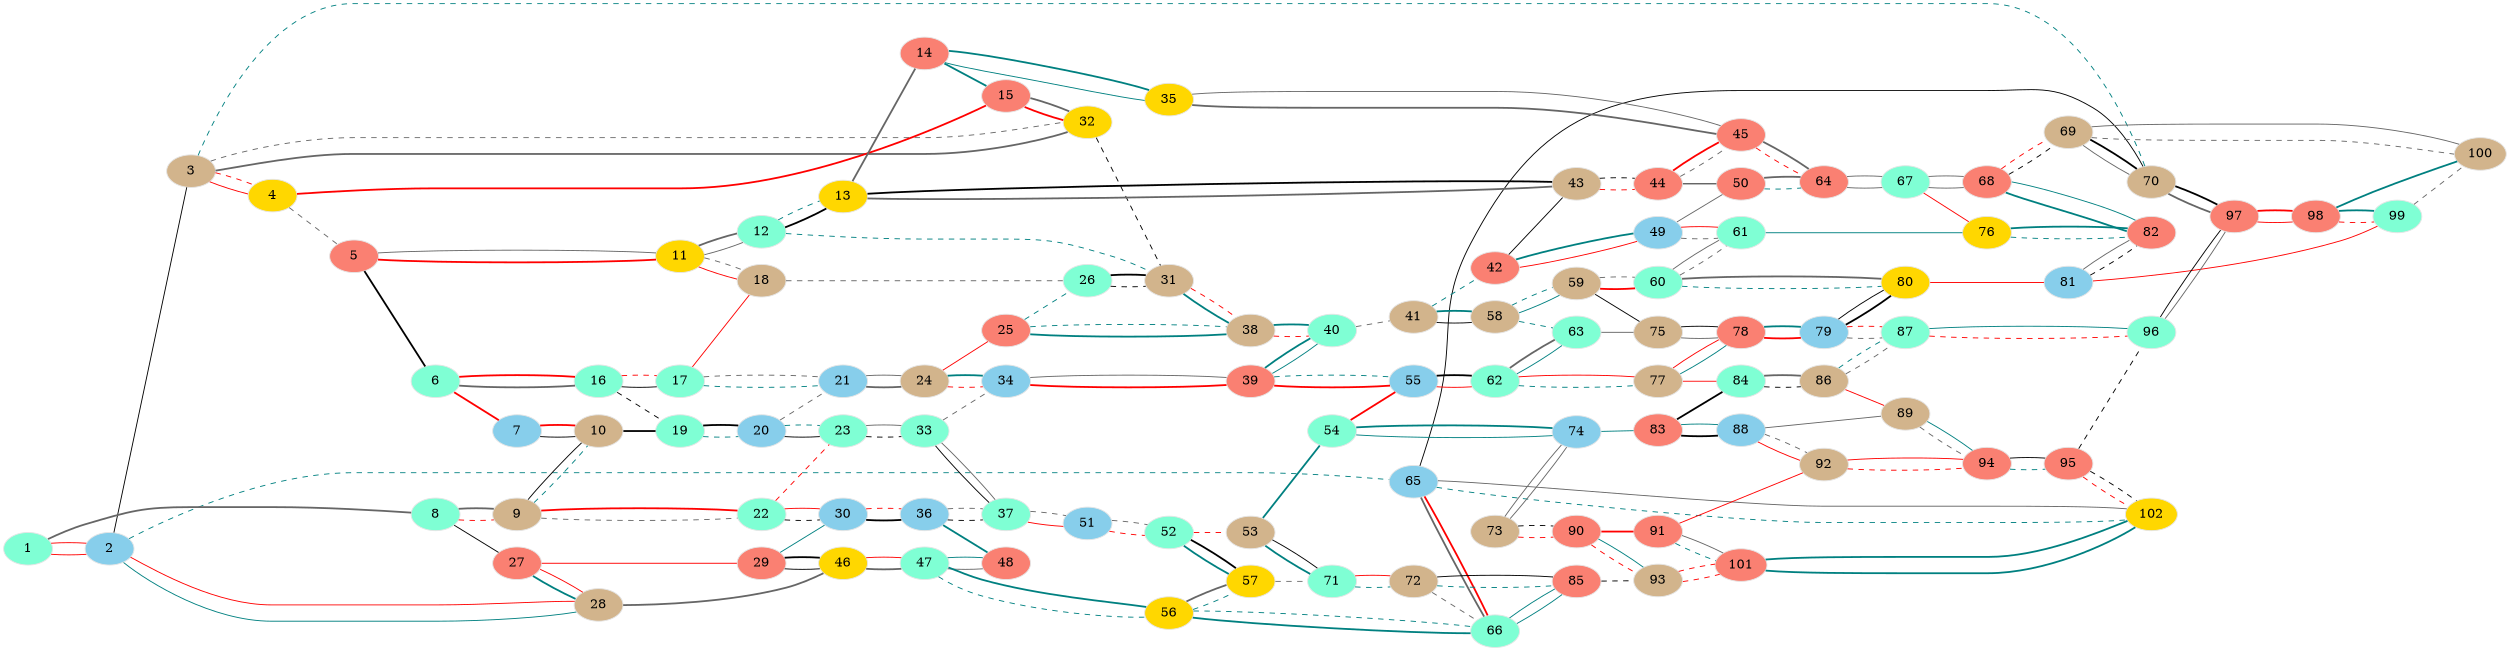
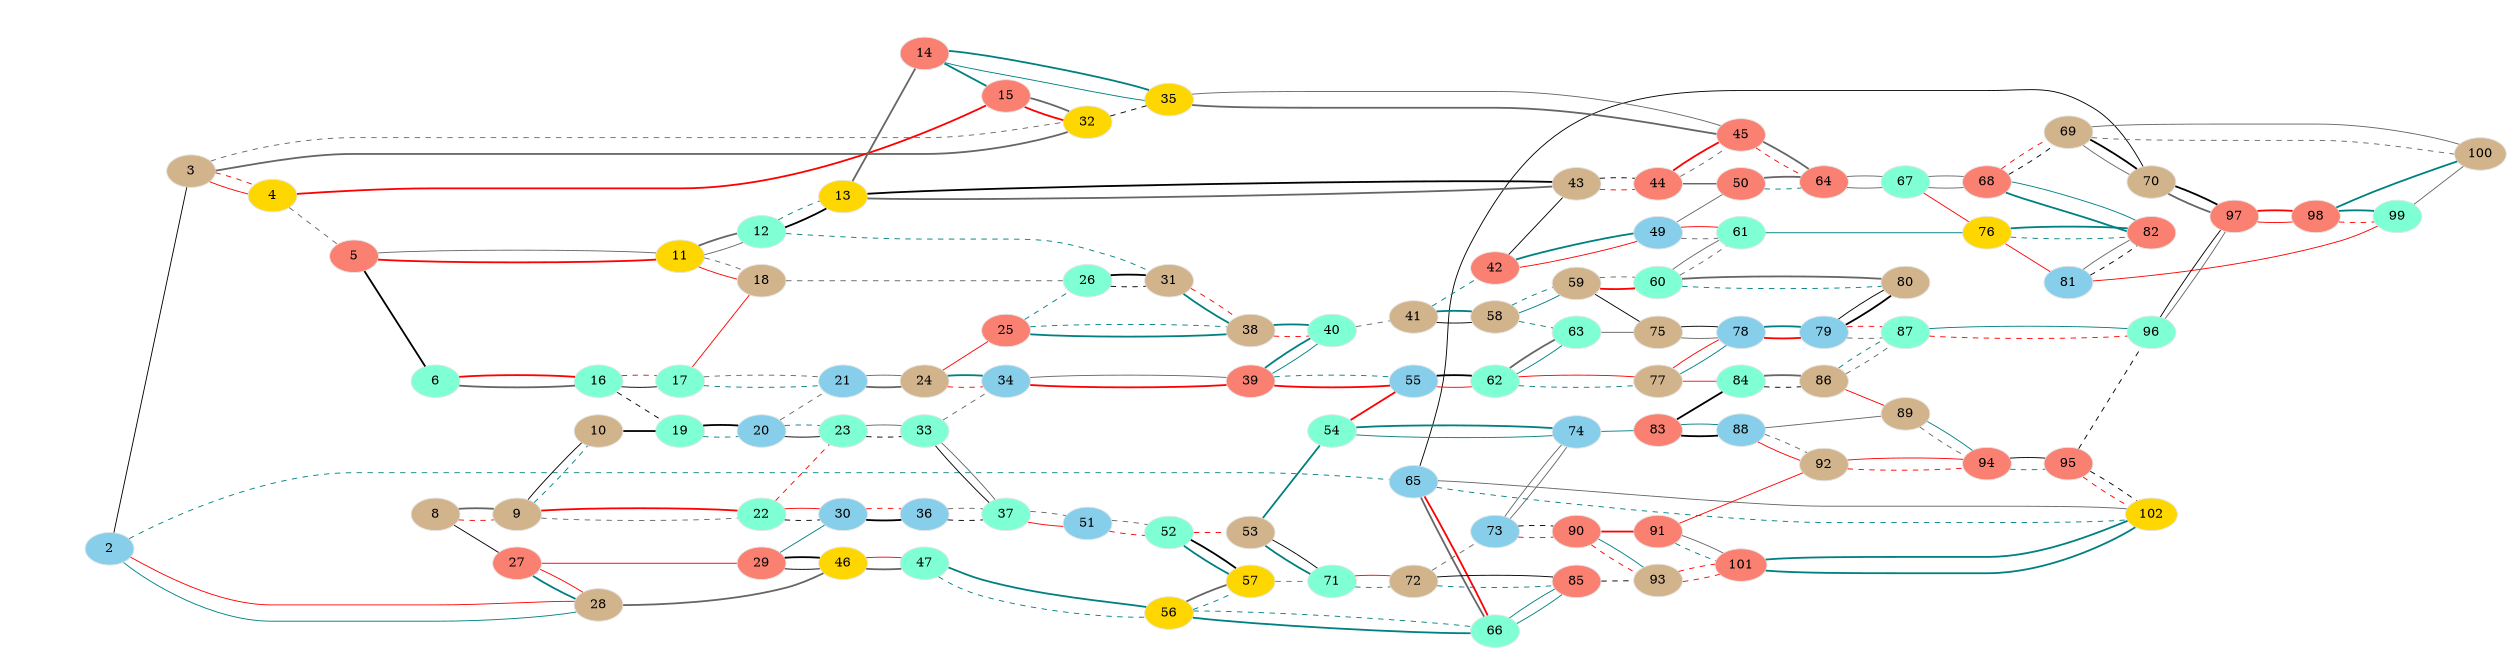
  graph {
    rankdir=LR
    node [color=gray90 fillcolor=aquamarine style=filled]
    edge [color=teal style=solid]
    2 [fillcolor=skyblue]
-   1
-   8
+   8 [fillcolor=tan]
    3 [fillcolor=tan]
    28 [fillcolor=tan]
    65 [fillcolor=skyblue]
    9 [fillcolor=tan]
    27 [fillcolor=salmon]
    4 [fillcolor=gold]
    32 [fillcolor=gold]
    70 [fillcolor=tan]
    46 [fillcolor=gold]
    66
    102 [fillcolor=gold]
    5 [fillcolor=salmon]
    15 [fillcolor=salmon]
    35 [fillcolor=gold]
    97 [fillcolor=salmon]
    6
    11 [fillcolor=gold]
-   7 [fillcolor=skyblue]
    16
    12
    18 [fillcolor=tan]
    10 [fillcolor=tan]
    19
    17
    22
    29 [fillcolor=salmon]
    23
    30 [fillcolor=skyblue]
    20 [fillcolor=skyblue]
    13 [fillcolor=gold]
    31 [fillcolor=tan]
    26
    14 [fillcolor=salmon]
    43 [fillcolor=tan]
    38 [fillcolor=tan]
    44 [fillcolor=salmon]
    45 [fillcolor=salmon]
    21 [fillcolor=skyblue]
    24 [fillcolor=tan]
    33
    25 [fillcolor=salmon]
    34 [fillcolor=skyblue]
    36 [fillcolor=skyblue]
    37
    39 [fillcolor=salmon]
    40
    47
-   48 [fillcolor=salmon]
    51 [fillcolor=skyblue]
    55 [fillcolor=skyblue]
    64 [fillcolor=salmon]
    52
    41 [fillcolor=tan]
    62
    42 [fillcolor=salmon]
    58 [fillcolor=tan]
    49 [fillcolor=skyblue]
    59 [fillcolor=tan]
    63
    50 [fillcolor=salmon]
    61
    67
    56 [fillcolor=gold]
    57 [fillcolor=gold]
    76 [fillcolor=gold]
    53 [fillcolor=tan]
    54
    71
    74 [fillcolor=skyblue]
    72 [fillcolor=tan]
    83 [fillcolor=salmon]
    77 [fillcolor=tan]
    85 [fillcolor=salmon]
    60
    75 [fillcolor=tan]
-   80 [fillcolor=gold]
-   78 [fillcolor=salmon]
+   80 [fillcolor=tan]
+   78 [fillcolor=skyblue]
    81 [fillcolor=skyblue]
    82 [fillcolor=salmon]
    84
    68 [fillcolor=salmon]
    93 [fillcolor=tan]
    69 [fillcolor=tan]
    100 [fillcolor=tan]
    98 [fillcolor=salmon]
-   73 [fillcolor=tan]
+   73 [fillcolor=skyblue]
    90 [fillcolor=salmon]
    91 [fillcolor=salmon]
    88 [fillcolor=skyblue]
    79 [fillcolor=skyblue]
    86 [fillcolor=tan]
    87
    96
    99
    89 [fillcolor=tan]
    92 [fillcolor=tan]
    101 [fillcolor=salmon]
    94 [fillcolor=salmon]
    95 [fillcolor=salmon]
    2 -- 3 [color=black]
    2 -- 28
    2 -- 28 [color=red]
    2 -- 65 [style=dashed]
-   1 -- 2 [color=red]
-   1 -- 2 [color=red]
-   1 -- 8 [color=gray40 style=bold]
    8 -- 9 [color=red style=dashed]
    8 -- 9 [color=gray40 style=bold]
    8 -- 27 [color=black]
    3 -- 4 [color=red]
    3 -- 4 [color=red style=dashed]
    3 -- 32 [color=gray40 style=bold]
    3 -- 32 [color=gray40 style=dashed]
-   3 -- 70 [style=dashed]
    28 -- 46 [color=gray40 style=bold]
    65 -- 70 [color=black]
    65 -- 66 [color=gray40 style=bold]
    65 -- 66 [color=red style=bold]
    65 -- 102 [style=dashed]
    65 -- 102 [color=gray40]
    9 -- 10 [style=dashed]
    9 -- 10 [color=black]
    9 -- 22 [color=gray40 style=dashed]
    9 -- 22 [color=red style=bold]
    27 -- 28 [style=bold]
    27 -- 28 [color=red]
    27 -- 29 [color=red]
    4 -- 5 [color=gray40 style=dashed]
    4 -- 15 [color=red style=bold]
-   32 -- 31 [color=black style=dashed]
+   32 -- 35 [color=black style=dashed]
    70 -- 97 [color=gray40 style=bold]
    70 -- 97 [color=black style=bold]
    46 -- 47 [color=gray40 style=bold]
    46 -- 47 [color=red]
    66 -- 85
    66 -- 85
    5 -- 6 [color=black style=bold]
    5 -- 11 [color=red style=bold]
    5 -- 11 [color=gray40]
    15 -- 32 [color=red style=bold]
    15 -- 32 [color=gray40 style=bold]
    35 -- 45 [color=gray40 style=bold]
    35 -- 45 [color=gray40]
    97 -- 98 [color=red]
    97 -- 98 [color=red style=bold]
-   6 -- 7 [color=red style=bold]
    6 -- 16 [color=gray40 style=bold]
    6 -- 16 [color=red style=bold]
    11 -- 12 [color=gray40]
    11 -- 12 [color=gray40 style=bold]
    11 -- 18 [color=red]
    11 -- 18 [color=gray40 style=dashed]
-   7 -- 10 [color=black]
-   7 -- 10 [color=red style=bold]
    16 -- 19 [color=black style=dashed]
    16 -- 17 [color=black]
    16 -- 17 [color=red style=dashed]
    12 -- 13 [color=black style=bold]
    12 -- 13 [style=dashed]
    12 -- 31 [style=dashed]
    18 -- 26 [color=gray40 style=dashed]
    10 -- 19 [color=black style=bold]
    19 -- 20 [style=dashed]
    19 -- 20 [color=black style=bold]
    17 -- 18 [color=red]
    17 -- 21 [style=dashed]
    17 -- 21 [color=gray40 style=dashed]
    22 -- 23 [color=red style=dashed]
    22 -- 30 [color=black style=dashed]
    22 -- 30 [color=red]
    29 -- 46 [color=black]
    29 -- 46 [color=black style=bold]
    29 -- 30
    23 -- 33 [color=black style=dashed]
    23 -- 33 [color=gray40]
    30 -- 36 [color=black style=bold]
    30 -- 36 [color=red style=dashed]
    20 -- 23 [color=black]
    20 -- 23 [style=dashed]
    20 -- 21 [color=gray40 style=dashed]
    13 -- 14 [color=gray40 style=bold]
    13 -- 43 [color=gray40 style=bold]
    13 -- 43 [color=black style=bold]
    31 -- 38 [style=bold]
    31 -- 38 [color=red style=dashed]
    26 -- 31 [color=black style=dashed]
    26 -- 31 [color=black style=bold]
    14 -- 15 [style=bold]
    14 -- 35
    14 -- 35 [style=bold]
    43 -- 44 [color=red style=dashed]
    43 -- 44 [color=black style=dashed]
    38 -- 40 [color=red style=dashed]
    38 -- 40 [style=bold]
    44 -- 45 [color=gray40 style=dashed]
    44 -- 45 [color=red style=bold]
    44 -- 50 [color=black]
    45 -- 64 [color=red style=dashed]
    45 -- 64 [color=gray40 style=bold]
    21 -- 24 [color=gray40 style=bold]
    21 -- 24 [color=gray40]
    24 -- 25 [color=red]
    24 -- 34 [color=red style=dashed]
    24 -- 34 [style=bold]
    33 -- 34 [color=gray40 style=dashed]
    33 -- 37 [color=black]
    33 -- 37 [color=gray40]
    25 -- 26 [style=dashed]
    25 -- 38 [style=bold]
    25 -- 38 [style=dashed]
    34 -- 39 [color=red style=bold]
    34 -- 39 [color=gray40]
    36 -- 37 [color=black style=dashed]
    36 -- 37 [color=gray40 style=dashed]
-   36 -- 48 [style=bold]
    37 -- 51 [color=red]
    37 -- 51 [color=gray40 style=dashed]
    39 -- 40
    39 -- 40 [style=bold]
    39 -- 55 [color=red style=bold]
    39 -- 55 [style=dashed]
    40 -- 41 [color=gray40 style=dashed]
-   47 -- 48 [color=gray40]
-   47 -- 48
    47 -- 56 [style=dashed]
    47 -- 56 [style=bold]
    51 -- 52 [color=red style=dashed]
    51 -- 52 [color=gray40 style=dashed]
    55 -- 62 [color=red]
    55 -- 62 [color=black style=bold]
    64 -- 67 [color=gray40]
    64 -- 67 [color=gray40]
    52 -- 57 [style=bold]
    52 -- 57 [color=black style=bold]
    52 -- 53 [color=red style=dashed]
    41 -- 42 [style=dashed]
    41 -- 58 [color=black]
    41 -- 58 [style=bold]
    62 -- 63
    62 -- 63 [color=gray40 style=bold]
    62 -- 77 [style=dashed]
    62 -- 77 [color=red]
    42 -- 43 [color=black]
    42 -- 49 [color=red]
    42 -- 49 [style=bold]
    58 -- 59
    58 -- 59 [style=dashed]
    58 -- 63 [style=dashed]
    49 -- 50 [color=gray40]
    49 -- 61 [color=gray40 style=dashed]
    49 -- 61 [color=red]
    59 -- 60 [color=red style=bold]
    59 -- 60 [color=gray40 style=dashed]
    59 -- 75 [color=black]
    63 -- 75 [color=gray40]
    50 -- 64 [style=dashed]
    50 -- 64 [color=gray40 style=bold]
    61 -- 76
    67 -- 76 [color=red]
    67 -- 68 [color=gray40]
    67 -- 68 [color=gray40]
    56 -- 66 [style=bold]
    56 -- 66 [style=dashed]
    56 -- 57 [style=dashed]
    56 -- 57 [color=gray40 style=bold]
    57 -- 71 [color=gray40 style=dashed]
    76 -- 82 [style=dashed]
    76 -- 82 [style=bold]
    53 -- 54 [style=bold]
    53 -- 71 [style=bold]
    53 -- 71 [color=black]
    54 -- 55 [color=red style=bold]
    54 -- 74
    54 -- 74 [style=bold]
    71 -- 72 [style=dashed]
    71 -- 72 [color=red]
    74 -- 83
    72 -- 85 [style=dashed]
    72 -- 85 [color=black]
-   72 -- 66 [color=gray40 style=dashed]
+   72 -- 73 [color=gray40 style=dashed]
    83 -- 84 [color=black style=bold]
    83 -- 88 [color=black style=bold]
    83 -- 88
    77 -- 78
    77 -- 78 [color=red]
    77 -- 84 [color=red]
    85 -- 93 [color=black style=dashed]
    60 -- 61 [color=gray40 style=dashed]
    60 -- 61 [color=gray40]
    60 -- 80 [style=dashed]
    60 -- 80 [color=gray40 style=bold]
    75 -- 78 [color=gray40]
    75 -- 78 [color=black]
-   80 -- 81 [color=red]
+   76 -- 81 [color=red]
    78 -- 79 [color=red style=bold]
    78 -- 79 [style=bold]
    81 -- 82 [color=black style=dashed]
    81 -- 82 [color=gray40]
    81 -- 99 [color=red]
    84 -- 86 [color=black style=dashed]
    84 -- 86 [color=gray40 style=bold]
    68 -- 82 [style=bold]
    68 -- 82
    68 -- 69 [color=black style=dashed]
    68 -- 69 [color=red style=dashed]
    93 -- 101 [color=red style=dashed]
    93 -- 101 [color=red style=dashed]
    69 -- 70 [color=gray40]
    69 -- 70 [color=black style=bold]
    69 -- 100 [color=gray40 style=dashed]
    69 -- 100 [color=gray40]
    98 -- 100 [style=bold]
    98 -- 99 [color=red style=dashed]
    98 -- 99 [style=bold]
    73 -- 74 [color=gray40]
    73 -- 74 [color=gray40]
    73 -- 90 [color=red style=dashed]
    73 -- 90 [color=black style=dashed]
    90 -- 93 [color=red style=dashed]
    90 -- 93
    90 -- 91 [color=red style=bold]
    91 -- 92 [color=red]
    91 -- 101 [style=dashed]
    91 -- 101 [color=gray40]
    88 -- 89 [color=gray40]
    88 -- 92 [color=red]
    88 -- 92 [color=gray40 style=dashed]
    79 -- 80 [color=black style=bold]
    79 -- 80 [color=black]
    79 -- 87 [color=gray40 style=dashed]
    79 -- 87 [color=red style=dashed]
    86 -- 87 [color=gray40 style=dashed]
    86 -- 87 [style=dashed]
    86 -- 89 [color=red]
    87 -- 96 [color=red style=dashed]
    87 -- 96
    96 -- 97 [color=gray40]
    96 -- 97 [color=black]
-   99 -- 100 [color=gray40 style=dashed]
+   99 -- 100 [color=gray40]
    89 -- 94 [color=gray40 style=dashed]
    89 -- 94
    92 -- 94 [color=red style=dashed]
    92 -- 94 [color=red]
    101 -- 102 [style=bold]
    101 -- 102 [style=bold]
    94 -- 95 [style=dashed]
    94 -- 95 [color=black]
    95 -- 102 [color=red style=dashed]
    95 -- 102 [color=black style=dashed]
    95 -- 96 [color=black style=dashed]
  }
